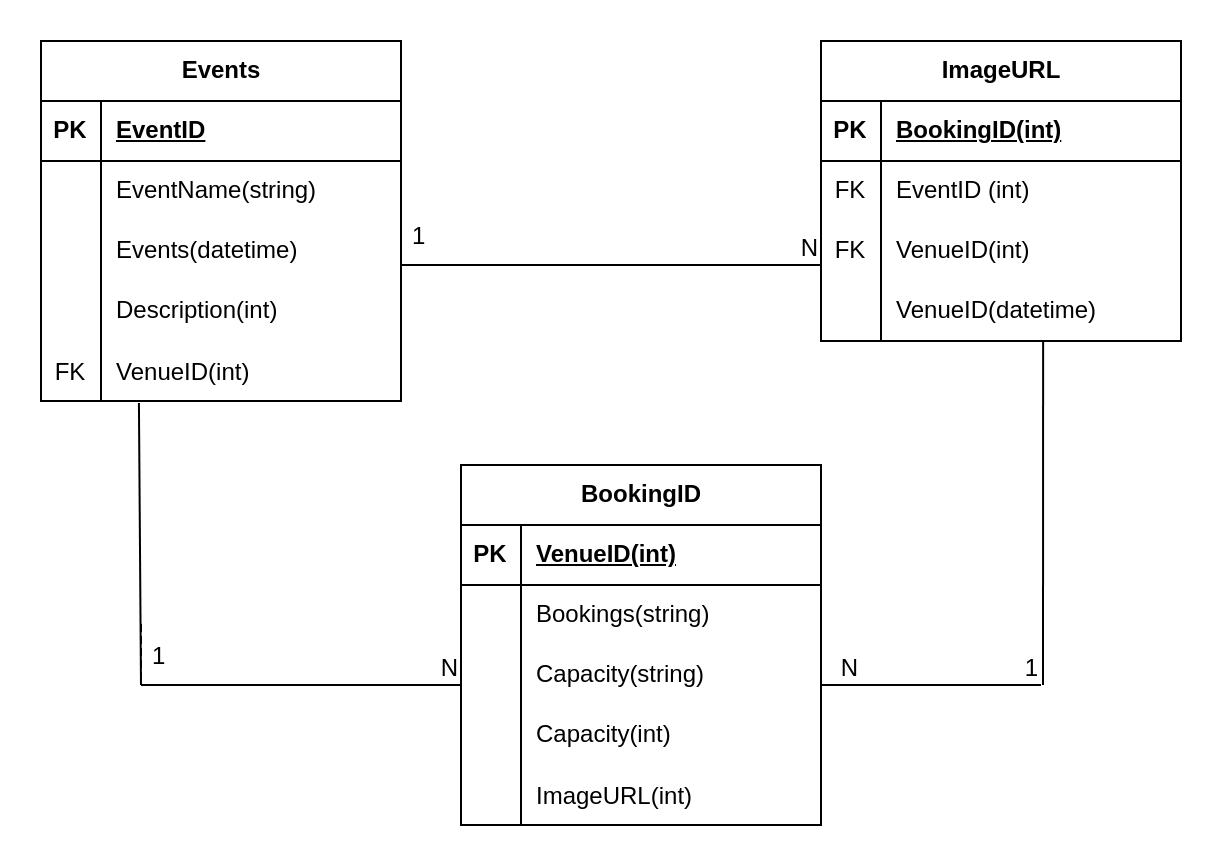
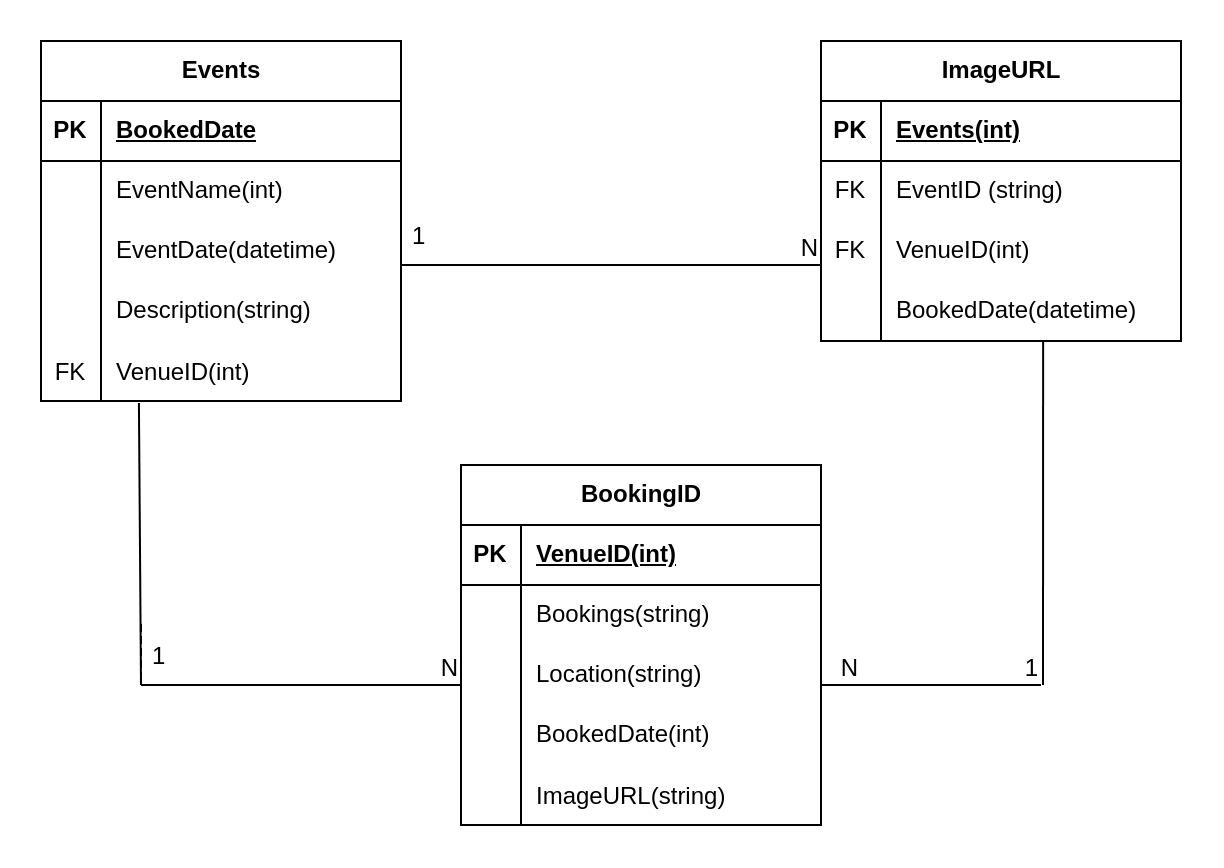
  <mxCell id="0" />
  <mxCell id="1" parent="0" />
  <mxCell id="2" value="Events" style="shape=table;startSize=30;container=1;collapsible=1;childLayout=tableLayout;fixedRows=1;rowLines=0;fontStyle=1;align=center;resizeLast=1;html=1;" vertex="1" parent="1"><mxGeometry x="20" y="20" width="180" height="180" as="geometry" /></mxCell>
  <mxCell id="3" value="" style="shape=tableRow;horizontal=0;startSize=0;swimlaneHead=0;swimlaneBody=0;fillColor=none;collapsible=0;dropTarget=0;points=[[0,0.5],[1,0.5]];portConstraint=eastwest;top=0;left=0;right=0;bottom=1;" vertex="1" parent="2"><mxGeometry y="30" width="180" height="30" as="geometry" /></mxCell>
  <mxCell id="4" value="PK" style="shape=partialRectangle;connectable=0;fillColor=none;top=0;left=0;bottom=0;right=0;fontStyle=1;overflow=hidden;whiteSpace=wrap;html=1;" vertex="1" parent="3"><mxGeometry width="30" height="30" as="geometry"><mxRectangle width="30" height="30" as="alternateBounds" /></mxGeometry></mxCell>
- <mxCell id="5" value="EventID" style="shape=partialRectangle;connectable=0;fillColor=none;top=0;left=0;bottom=0;right=0;align=left;spacingLeft=6;fontStyle=5;overflow=hidden;whiteSpace=wrap;html=1;" vertex="1" parent="3"><mxGeometry x="30" width="150" height="30" as="geometry"><mxRectangle width="150" height="30" as="alternateBounds" /></mxGeometry></mxCell>
+ <mxCell id="5" value="BookedDate" style="shape=partialRectangle;connectable=0;fillColor=none;top=0;left=0;bottom=0;right=0;align=left;spacingLeft=6;fontStyle=5;overflow=hidden;whiteSpace=wrap;html=1;" vertex="1" parent="3"><mxGeometry x="30" width="150" height="30" as="geometry"><mxRectangle width="150" height="30" as="alternateBounds" /></mxGeometry></mxCell>
  <mxCell id="6" value="" style="shape=tableRow;horizontal=0;startSize=0;swimlaneHead=0;swimlaneBody=0;fillColor=none;collapsible=0;dropTarget=0;points=[[0,0.5],[1,0.5]];portConstraint=eastwest;top=0;left=0;right=0;bottom=0;" vertex="1" parent="2"><mxGeometry y="60" width="180" height="30" as="geometry" /></mxCell>
  <mxCell id="7" value="" style="shape=partialRectangle;connectable=0;fillColor=none;top=0;left=0;bottom=0;right=0;editable=1;overflow=hidden;whiteSpace=wrap;html=1;" vertex="1" parent="6"><mxGeometry width="30" height="30" as="geometry"><mxRectangle width="30" height="30" as="alternateBounds" /></mxGeometry></mxCell>
- <mxCell id="8" value="EventName(string)" style="shape=partialRectangle;connectable=0;fillColor=none;top=0;left=0;bottom=0;right=0;align=left;spacingLeft=6;overflow=hidden;whiteSpace=wrap;html=1;" vertex="1" parent="6"><mxGeometry x="30" width="150" height="30" as="geometry"><mxRectangle width="150" height="30" as="alternateBounds" /></mxGeometry></mxCell>
+ <mxCell id="8" value="EventName(int)" style="shape=partialRectangle;connectable=0;fillColor=none;top=0;left=0;bottom=0;right=0;align=left;spacingLeft=6;overflow=hidden;whiteSpace=wrap;html=1;" vertex="1" parent="6"><mxGeometry x="30" width="150" height="30" as="geometry"><mxRectangle width="150" height="30" as="alternateBounds" /></mxGeometry></mxCell>
  <mxCell id="9" value="" style="shape=tableRow;horizontal=0;startSize=0;swimlaneHead=0;swimlaneBody=0;fillColor=none;collapsible=0;dropTarget=0;points=[[0,0.5],[1,0.5]];portConstraint=eastwest;top=0;left=0;right=0;bottom=0;" vertex="1" parent="2"><mxGeometry y="90" width="180" height="30" as="geometry" /></mxCell>
  <mxCell id="10" value="" style="shape=partialRectangle;connectable=0;fillColor=none;top=0;left=0;bottom=0;right=0;editable=1;overflow=hidden;whiteSpace=wrap;html=1;" vertex="1" parent="9"><mxGeometry width="30" height="30" as="geometry"><mxRectangle width="30" height="30" as="alternateBounds" /></mxGeometry></mxCell>
- <mxCell id="11" value="Events(datetime)" style="shape=partialRectangle;connectable=0;fillColor=none;top=0;left=0;bottom=0;right=0;align=left;spacingLeft=6;overflow=hidden;whiteSpace=wrap;html=1;" vertex="1" parent="9"><mxGeometry x="30" width="150" height="30" as="geometry"><mxRectangle width="150" height="30" as="alternateBounds" /></mxGeometry></mxCell>
+ <mxCell id="11" value="EventDate(datetime)" style="shape=partialRectangle;connectable=0;fillColor=none;top=0;left=0;bottom=0;right=0;align=left;spacingLeft=6;overflow=hidden;whiteSpace=wrap;html=1;" vertex="1" parent="9"><mxGeometry x="30" width="150" height="30" as="geometry"><mxRectangle width="150" height="30" as="alternateBounds" /></mxGeometry></mxCell>
  <mxCell id="12" value="" style="shape=tableRow;horizontal=0;startSize=0;swimlaneHead=0;swimlaneBody=0;fillColor=none;collapsible=0;dropTarget=0;points=[[0,0.5],[1,0.5]];portConstraint=eastwest;top=0;left=0;right=0;bottom=0;" vertex="1" parent="2"><mxGeometry y="120" width="180" height="30" as="geometry" /></mxCell>
  <mxCell id="13" value="" style="shape=partialRectangle;connectable=0;fillColor=none;top=0;left=0;bottom=0;right=0;editable=1;overflow=hidden;whiteSpace=wrap;html=1;" vertex="1" parent="12"><mxGeometry width="30" height="30" as="geometry"><mxRectangle width="30" height="30" as="alternateBounds" /></mxGeometry></mxCell>
- <mxCell id="14" value="Description(int)" style="shape=partialRectangle;connectable=0;fillColor=none;top=0;left=0;bottom=0;right=0;align=left;spacingLeft=6;overflow=hidden;whiteSpace=wrap;html=1;" vertex="1" parent="12"><mxGeometry x="30" width="150" height="30" as="geometry"><mxRectangle width="150" height="30" as="alternateBounds" /></mxGeometry></mxCell>
+ <mxCell id="14" value="Description(string)" style="shape=partialRectangle;connectable=0;fillColor=none;top=0;left=0;bottom=0;right=0;align=left;spacingLeft=6;overflow=hidden;whiteSpace=wrap;html=1;" vertex="1" parent="12"><mxGeometry x="30" width="150" height="30" as="geometry"><mxRectangle width="150" height="30" as="alternateBounds" /></mxGeometry></mxCell>
  <mxCell id="15" value="" style="shape=tableRow;horizontal=0;startSize=0;swimlaneHead=0;swimlaneBody=0;fillColor=none;collapsible=0;dropTarget=0;points=[[0,0.5],[1,0.5]];portConstraint=eastwest;top=0;left=0;right=0;bottom=0;" vertex="1" parent="2"><mxGeometry y="150" width="180" height="30" as="geometry" /></mxCell>
  <mxCell id="16" value="FK" style="shape=partialRectangle;connectable=0;fillColor=none;top=0;left=0;bottom=0;right=0;editable=1;overflow=hidden;" vertex="1" parent="15"><mxGeometry width="30" height="30" as="geometry"><mxRectangle width="30" height="30" as="alternateBounds" /></mxGeometry></mxCell>
  <mxCell id="17" value="VenueID(int)" style="shape=partialRectangle;connectable=0;fillColor=none;top=0;left=0;bottom=0;right=0;align=left;spacingLeft=6;overflow=hidden;" vertex="1" parent="15"><mxGeometry x="30" width="150" height="30" as="geometry"><mxRectangle width="150" height="30" as="alternateBounds" /></mxGeometry></mxCell>
  <mxCell id="18" value="ImageURL" style="shape=table;startSize=30;container=1;collapsible=1;childLayout=tableLayout;fixedRows=1;rowLines=0;fontStyle=1;align=center;resizeLast=1;html=1;" vertex="1" parent="1"><mxGeometry x="410" y="20" width="180" height="150" as="geometry" /></mxCell>
  <mxCell id="19" value="" style="shape=tableRow;horizontal=0;startSize=0;swimlaneHead=0;swimlaneBody=0;fillColor=none;collapsible=0;dropTarget=0;points=[[0,0.5],[1,0.5]];portConstraint=eastwest;top=0;left=0;right=0;bottom=1;" vertex="1" parent="18"><mxGeometry y="30" width="180" height="30" as="geometry" /></mxCell>
  <mxCell id="20" value="PK" style="shape=partialRectangle;connectable=0;fillColor=none;top=0;left=0;bottom=0;right=0;fontStyle=1;overflow=hidden;whiteSpace=wrap;html=1;" vertex="1" parent="19"><mxGeometry width="30" height="30" as="geometry"><mxRectangle width="30" height="30" as="alternateBounds" /></mxGeometry></mxCell>
- <mxCell id="21" value="BookingID(int)" style="shape=partialRectangle;connectable=0;fillColor=none;top=0;left=0;bottom=0;right=0;align=left;spacingLeft=6;fontStyle=5;overflow=hidden;whiteSpace=wrap;html=1;" vertex="1" parent="19"><mxGeometry x="30" width="150" height="30" as="geometry"><mxRectangle width="150" height="30" as="alternateBounds" /></mxGeometry></mxCell>
+ <mxCell id="21" value="Events(int)" style="shape=partialRectangle;connectable=0;fillColor=none;top=0;left=0;bottom=0;right=0;align=left;spacingLeft=6;fontStyle=5;overflow=hidden;whiteSpace=wrap;html=1;" vertex="1" parent="19"><mxGeometry x="30" width="150" height="30" as="geometry"><mxRectangle width="150" height="30" as="alternateBounds" /></mxGeometry></mxCell>
  <mxCell id="22" value="" style="shape=tableRow;horizontal=0;startSize=0;swimlaneHead=0;swimlaneBody=0;fillColor=none;collapsible=0;dropTarget=0;points=[[0,0.5],[1,0.5]];portConstraint=eastwest;top=0;left=0;right=0;bottom=0;" vertex="1" parent="18"><mxGeometry y="60" width="180" height="30" as="geometry" /></mxCell>
  <mxCell id="23" value="FK" style="shape=partialRectangle;connectable=0;fillColor=none;top=0;left=0;bottom=0;right=0;editable=1;overflow=hidden;whiteSpace=wrap;html=1;" vertex="1" parent="22"><mxGeometry width="30" height="30" as="geometry"><mxRectangle width="30" height="30" as="alternateBounds" /></mxGeometry></mxCell>
- <mxCell id="24" value="EventID (int)" style="shape=partialRectangle;connectable=0;fillColor=none;top=0;left=0;bottom=0;right=0;align=left;spacingLeft=6;overflow=hidden;whiteSpace=wrap;html=1;" vertex="1" parent="22"><mxGeometry x="30" width="150" height="30" as="geometry"><mxRectangle width="150" height="30" as="alternateBounds" /></mxGeometry></mxCell>
+ <mxCell id="24" value="EventID (string)" style="shape=partialRectangle;connectable=0;fillColor=none;top=0;left=0;bottom=0;right=0;align=left;spacingLeft=6;overflow=hidden;whiteSpace=wrap;html=1;" vertex="1" parent="22"><mxGeometry x="30" width="150" height="30" as="geometry"><mxRectangle width="150" height="30" as="alternateBounds" /></mxGeometry></mxCell>
  <mxCell id="25" value="" style="shape=tableRow;horizontal=0;startSize=0;swimlaneHead=0;swimlaneBody=0;fillColor=none;collapsible=0;dropTarget=0;points=[[0,0.5],[1,0.5]];portConstraint=eastwest;top=0;left=0;right=0;bottom=0;" vertex="1" parent="18"><mxGeometry y="90" width="180" height="30" as="geometry" /></mxCell>
  <mxCell id="26" value="FK" style="shape=partialRectangle;connectable=0;fillColor=none;top=0;left=0;bottom=0;right=0;editable=1;overflow=hidden;whiteSpace=wrap;html=1;" vertex="1" parent="25"><mxGeometry width="30" height="30" as="geometry"><mxRectangle width="30" height="30" as="alternateBounds" /></mxGeometry></mxCell>
  <mxCell id="27" value="VenueID(int)" style="shape=partialRectangle;connectable=0;fillColor=none;top=0;left=0;bottom=0;right=0;align=left;spacingLeft=6;overflow=hidden;whiteSpace=wrap;html=1;" vertex="1" parent="25"><mxGeometry x="30" width="150" height="30" as="geometry"><mxRectangle width="150" height="30" as="alternateBounds" /></mxGeometry></mxCell>
  <mxCell id="28" value="" style="shape=tableRow;horizontal=0;startSize=0;swimlaneHead=0;swimlaneBody=0;fillColor=none;collapsible=0;dropTarget=0;points=[[0,0.5],[1,0.5]];portConstraint=eastwest;top=0;left=0;right=0;bottom=0;" vertex="1" parent="18"><mxGeometry y="120" width="180" height="30" as="geometry" /></mxCell>
  <mxCell id="29" value="" style="shape=partialRectangle;connectable=0;fillColor=none;top=0;left=0;bottom=0;right=0;editable=1;overflow=hidden;whiteSpace=wrap;html=1;" vertex="1" parent="28"><mxGeometry width="30" height="30" as="geometry"><mxRectangle width="30" height="30" as="alternateBounds" /></mxGeometry></mxCell>
- <mxCell id="30" value="VenueID(datetime)" style="shape=partialRectangle;connectable=0;fillColor=none;top=0;left=0;bottom=0;right=0;align=left;spacingLeft=6;overflow=hidden;whiteSpace=wrap;html=1;" vertex="1" parent="28"><mxGeometry x="30" width="150" height="30" as="geometry"><mxRectangle width="150" height="30" as="alternateBounds" /></mxGeometry></mxCell>
+ <mxCell id="30" value="BookedDate(datetime)" style="shape=partialRectangle;connectable=0;fillColor=none;top=0;left=0;bottom=0;right=0;align=left;spacingLeft=6;overflow=hidden;whiteSpace=wrap;html=1;" vertex="1" parent="28"><mxGeometry x="30" width="150" height="30" as="geometry"><mxRectangle width="150" height="30" as="alternateBounds" /></mxGeometry></mxCell>
  <mxCell id="31" value="BookingID" style="shape=table;startSize=30;container=1;collapsible=1;childLayout=tableLayout;fixedRows=1;rowLines=0;fontStyle=1;align=center;resizeLast=1;html=1;" vertex="1" parent="1"><mxGeometry x="230" y="232" width="180" height="180" as="geometry" /></mxCell>
  <mxCell id="32" value="" style="shape=tableRow;horizontal=0;startSize=0;swimlaneHead=0;swimlaneBody=0;fillColor=none;collapsible=0;dropTarget=0;points=[[0,0.5],[1,0.5]];portConstraint=eastwest;top=0;left=0;right=0;bottom=1;" vertex="1" parent="31"><mxGeometry y="30" width="180" height="30" as="geometry" /></mxCell>
  <mxCell id="33" value="PK" style="shape=partialRectangle;connectable=0;fillColor=none;top=0;left=0;bottom=0;right=0;fontStyle=1;overflow=hidden;whiteSpace=wrap;html=1;" vertex="1" parent="32"><mxGeometry width="30" height="30" as="geometry"><mxRectangle width="30" height="30" as="alternateBounds" /></mxGeometry></mxCell>
  <mxCell id="34" value="VenueID(int)" style="shape=partialRectangle;connectable=0;fillColor=none;top=0;left=0;bottom=0;right=0;align=left;spacingLeft=6;fontStyle=5;overflow=hidden;whiteSpace=wrap;html=1;" vertex="1" parent="32"><mxGeometry x="30" width="150" height="30" as="geometry"><mxRectangle width="150" height="30" as="alternateBounds" /></mxGeometry></mxCell>
  <mxCell id="35" value="" style="shape=tableRow;horizontal=0;startSize=0;swimlaneHead=0;swimlaneBody=0;fillColor=none;collapsible=0;dropTarget=0;points=[[0,0.5],[1,0.5]];portConstraint=eastwest;top=0;left=0;right=0;bottom=0;" vertex="1" parent="31"><mxGeometry y="60" width="180" height="30" as="geometry" /></mxCell>
  <mxCell id="36" value="" style="shape=partialRectangle;connectable=0;fillColor=none;top=0;left=0;bottom=0;right=0;editable=1;overflow=hidden;whiteSpace=wrap;html=1;" vertex="1" parent="35"><mxGeometry width="30" height="30" as="geometry"><mxRectangle width="30" height="30" as="alternateBounds" /></mxGeometry></mxCell>
  <mxCell id="37" value="Bookings(string)" style="shape=partialRectangle;connectable=0;fillColor=none;top=0;left=0;bottom=0;right=0;align=left;spacingLeft=6;overflow=hidden;whiteSpace=wrap;html=1;" vertex="1" parent="35"><mxGeometry x="30" width="150" height="30" as="geometry"><mxRectangle width="150" height="30" as="alternateBounds" /></mxGeometry></mxCell>
  <mxCell id="38" value="" style="shape=tableRow;horizontal=0;startSize=0;swimlaneHead=0;swimlaneBody=0;fillColor=none;collapsible=0;dropTarget=0;points=[[0,0.5],[1,0.5]];portConstraint=eastwest;top=0;left=0;right=0;bottom=0;" vertex="1" parent="31"><mxGeometry y="90" width="180" height="30" as="geometry" /></mxCell>
  <mxCell id="39" value="" style="shape=partialRectangle;connectable=0;fillColor=none;top=0;left=0;bottom=0;right=0;editable=1;overflow=hidden;whiteSpace=wrap;html=1;" vertex="1" parent="38"><mxGeometry width="30" height="30" as="geometry"><mxRectangle width="30" height="30" as="alternateBounds" /></mxGeometry></mxCell>
- <mxCell id="40" value="Capacity(string)" style="shape=partialRectangle;connectable=0;fillColor=none;top=0;left=0;bottom=0;right=0;align=left;spacingLeft=6;overflow=hidden;whiteSpace=wrap;html=1;" vertex="1" parent="38"><mxGeometry x="30" width="150" height="30" as="geometry"><mxRectangle width="150" height="30" as="alternateBounds" /></mxGeometry></mxCell>
+ <mxCell id="40" value="Location(string)" style="shape=partialRectangle;connectable=0;fillColor=none;top=0;left=0;bottom=0;right=0;align=left;spacingLeft=6;overflow=hidden;whiteSpace=wrap;html=1;" vertex="1" parent="38"><mxGeometry x="30" width="150" height="30" as="geometry"><mxRectangle width="150" height="30" as="alternateBounds" /></mxGeometry></mxCell>
  <mxCell id="41" value="" style="shape=tableRow;horizontal=0;startSize=0;swimlaneHead=0;swimlaneBody=0;fillColor=none;collapsible=0;dropTarget=0;points=[[0,0.5],[1,0.5]];portConstraint=eastwest;top=0;left=0;right=0;bottom=0;" vertex="1" parent="31"><mxGeometry y="120" width="180" height="30" as="geometry" /></mxCell>
  <mxCell id="42" value="" style="shape=partialRectangle;connectable=0;fillColor=none;top=0;left=0;bottom=0;right=0;editable=1;overflow=hidden;whiteSpace=wrap;html=1;" vertex="1" parent="41"><mxGeometry width="30" height="30" as="geometry"><mxRectangle width="30" height="30" as="alternateBounds" /></mxGeometry></mxCell>
- <mxCell id="43" value="Capacity(int)" style="shape=partialRectangle;connectable=0;fillColor=none;top=0;left=0;bottom=0;right=0;align=left;spacingLeft=6;overflow=hidden;whiteSpace=wrap;html=1;" vertex="1" parent="41"><mxGeometry x="30" width="150" height="30" as="geometry"><mxRectangle width="150" height="30" as="alternateBounds" /></mxGeometry></mxCell>
+ <mxCell id="43" value="BookedDate(int)" style="shape=partialRectangle;connectable=0;fillColor=none;top=0;left=0;bottom=0;right=0;align=left;spacingLeft=6;overflow=hidden;whiteSpace=wrap;html=1;" vertex="1" parent="41"><mxGeometry x="30" width="150" height="30" as="geometry"><mxRectangle width="150" height="30" as="alternateBounds" /></mxGeometry></mxCell>
  <mxCell id="44" value="" style="shape=tableRow;horizontal=0;startSize=0;swimlaneHead=0;swimlaneBody=0;fillColor=none;collapsible=0;dropTarget=0;points=[[0,0.5],[1,0.5]];portConstraint=eastwest;top=0;left=0;right=0;bottom=0;" vertex="1" parent="31"><mxGeometry y="150" width="180" height="30" as="geometry" /></mxCell>
  <mxCell id="45" value="" style="shape=partialRectangle;connectable=0;fillColor=none;top=0;left=0;bottom=0;right=0;editable=1;overflow=hidden;" vertex="1" parent="44"><mxGeometry width="30" height="30" as="geometry"><mxRectangle width="30" height="30" as="alternateBounds" /></mxGeometry></mxCell>
- <mxCell id="46" value="ImageURL(int)" style="shape=partialRectangle;connectable=0;fillColor=none;top=0;left=0;bottom=0;right=0;align=left;spacingLeft=6;overflow=hidden;" vertex="1" parent="44"><mxGeometry x="30" width="150" height="30" as="geometry"><mxRectangle width="150" height="30" as="alternateBounds" /></mxGeometry></mxCell>
+ <mxCell id="46" value="ImageURL(string)" style="shape=partialRectangle;connectable=0;fillColor=none;top=0;left=0;bottom=0;right=0;align=left;spacingLeft=6;overflow=hidden;" vertex="1" parent="44"><mxGeometry x="30" width="150" height="30" as="geometry"><mxRectangle width="150" height="30" as="alternateBounds" /></mxGeometry></mxCell>
  <mxCell id="47" value="" style="endArrow=none;html=1;rounded=0;" edge="1" parent="1"><mxGeometry relative="1" as="geometry"><mxPoint x="70" y="342" as="sourcePoint" /><mxPoint x="230" y="342" as="targetPoint" /></mxGeometry></mxCell>
  <mxCell id="48" value="N" style="resizable=0;html=1;whiteSpace=wrap;align=right;verticalAlign=bottom;" connectable="0" vertex="1" parent="47"><mxGeometry x="1" relative="1" as="geometry" /></mxCell>
  <mxCell id="49" value="" style="endArrow=none;html=1;rounded=0;" edge="1" parent="1"><mxGeometry relative="1" as="geometry"><mxPoint x="410" y="342" as="sourcePoint" /><mxPoint x="520" y="342" as="targetPoint" /></mxGeometry></mxCell>
  <mxCell id="50" value="1" style="resizable=0;html=1;whiteSpace=wrap;align=right;verticalAlign=bottom;" connectable="0" vertex="1" parent="49"><mxGeometry x="1" relative="1" as="geometry" /></mxCell>
  <mxCell id="51" value="" style="endArrow=none;html=1;rounded=0;dashed=1;dashPattern=1 2;" edge="1" parent="1"><mxGeometry relative="1" as="geometry"><mxPoint x="430" y="342" as="sourcePoint" /><mxPoint x="430" y="342" as="targetPoint" /></mxGeometry></mxCell>
  <mxCell id="52" value="N" style="resizable=0;html=1;whiteSpace=wrap;align=right;verticalAlign=bottom;" connectable="0" vertex="1" parent="51"><mxGeometry x="1" relative="1" as="geometry" /></mxCell>
  <mxCell id="53" value="" style="endArrow=none;html=1;rounded=0;entryX=0.617;entryY=1;entryDx=0;entryDy=0;entryPerimeter=0;" edge="1" parent="1" target="28"><mxGeometry relative="1" as="geometry"><mxPoint x="521" y="342" as="sourcePoint" /><mxPoint x="520" y="182" as="targetPoint" /></mxGeometry></mxCell>
  <mxCell id="54" value="" style="endArrow=none;html=1;rounded=0;exitX=0.272;exitY=1.033;exitDx=0;exitDy=0;exitPerimeter=0;" edge="1" parent="1" source="15"><mxGeometry relative="1" as="geometry"><mxPoint x="70" y="212" as="sourcePoint" /><mxPoint x="70" y="342" as="targetPoint" /></mxGeometry></mxCell>
  <mxCell id="55" value="1" style="shape=partialRectangle;fillColor=none;align=left;verticalAlign=middle;strokeColor=none;spacingLeft=34;rotatable=0;points=[[0,0.5],[1,0.5]];portConstraint=eastwest;dropTarget=0;" vertex="1" parent="1"><mxGeometry x="40" y="312" width="90" height="30" as="geometry" /></mxCell>
  <mxCell id="56" value="" style="shape=partialRectangle;top=0;left=0;bottom=0;fillColor=none;stokeWidth=1;dashed=1;align=left;verticalAlign=middle;spacingLeft=4;spacingRight=4;overflow=hidden;rotatable=0;points=[];portConstraint=eastwest;part=1;" vertex="1" connectable="0" parent="55"><mxGeometry width="30" height="30" as="geometry" /></mxCell>
  <mxCell id="57" value="" style="endArrow=none;html=1;rounded=0;exitX=1;exitY=0.733;exitDx=0;exitDy=0;exitPerimeter=0;" edge="1" parent="1" source="9"><mxGeometry relative="1" as="geometry"><mxPoint x="213.06" y="134" as="sourcePoint" /><mxPoint x="410" y="132" as="targetPoint" /></mxGeometry></mxCell>
  <mxCell id="58" value="N" style="resizable=0;html=1;whiteSpace=wrap;align=right;verticalAlign=bottom;" connectable="0" vertex="1" parent="57"><mxGeometry x="1" relative="1" as="geometry" /></mxCell>
  <mxCell id="59" value="1" style="shape=partialRectangle;fillColor=none;align=left;verticalAlign=middle;strokeColor=none;spacingLeft=34;rotatable=0;points=[[0,0.5],[1,0.5]];portConstraint=eastwest;dropTarget=0;" vertex="1" parent="1"><mxGeometry x="170" y="102" width="90" height="30" as="geometry" /></mxCell>
  <mxCell id="60" value="" style="shape=partialRectangle;top=0;left=0;bottom=0;fillColor=none;stokeWidth=1;dashed=1;align=left;verticalAlign=middle;spacingLeft=4;spacingRight=4;overflow=hidden;rotatable=0;points=[];portConstraint=eastwest;part=1;" vertex="1" connectable="0" parent="59"><mxGeometry width="30" height="30" as="geometry" /></mxCell>
